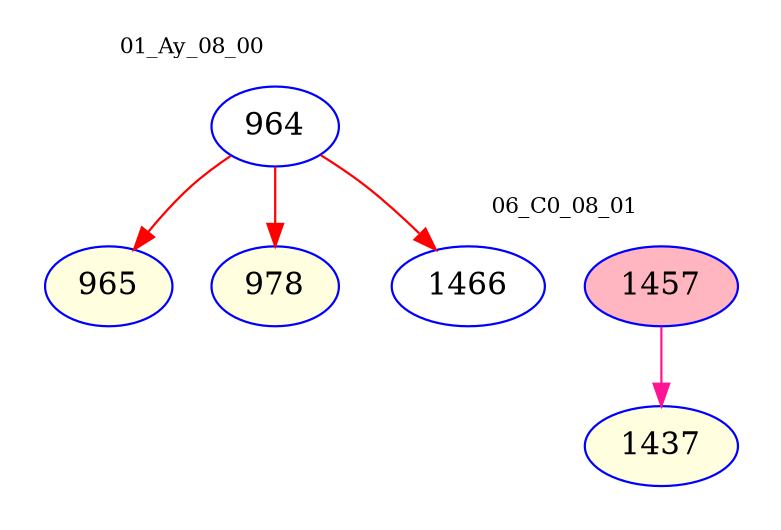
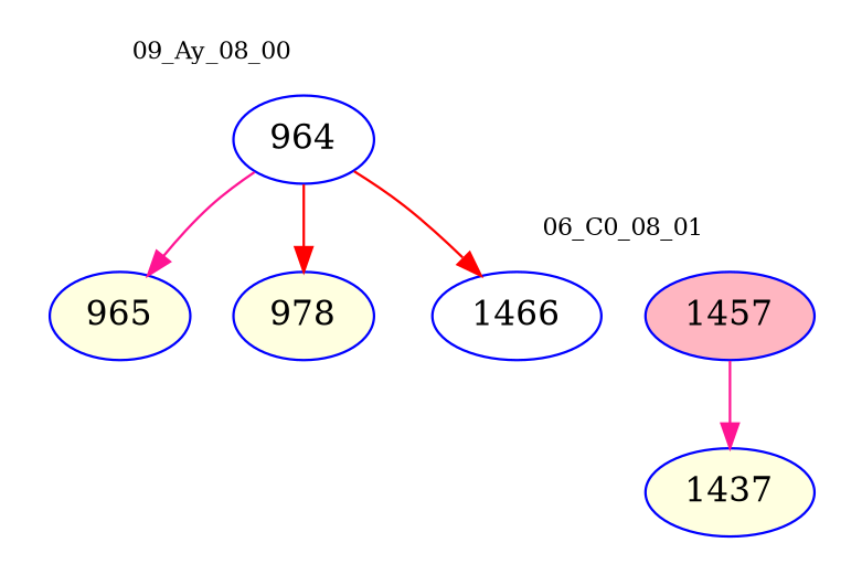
  digraph {
    node [color=blue fillcolor=lightyellow style=filled]
    edge [color=deeppink]
    n1 [fillcolor=white label=964]
    n2 [label=965]
    n3 [label=978]
    n4 [fillcolor=lightpink label=1457]
    n5 [label=1437]
    n6 [fillcolor=white label=1466]
    subgraph cluster_1 {
      color=white
      fontsize=10
-     label="01_Ay_08_00"
+     label="09_Ay_08_00"
      n1
      n2
      n3
    }
    subgraph cluster_2 {
      color=white
      fontsize=10
      label="06_C0_08_01"
      n4
      n5
      n6
    }
-   n1 -> n2 [color=red]
+   n1 -> n2
    n1 -> n3 [color=red]
    n1 -> n6 [color=red]
    n4 -> n5
  }
